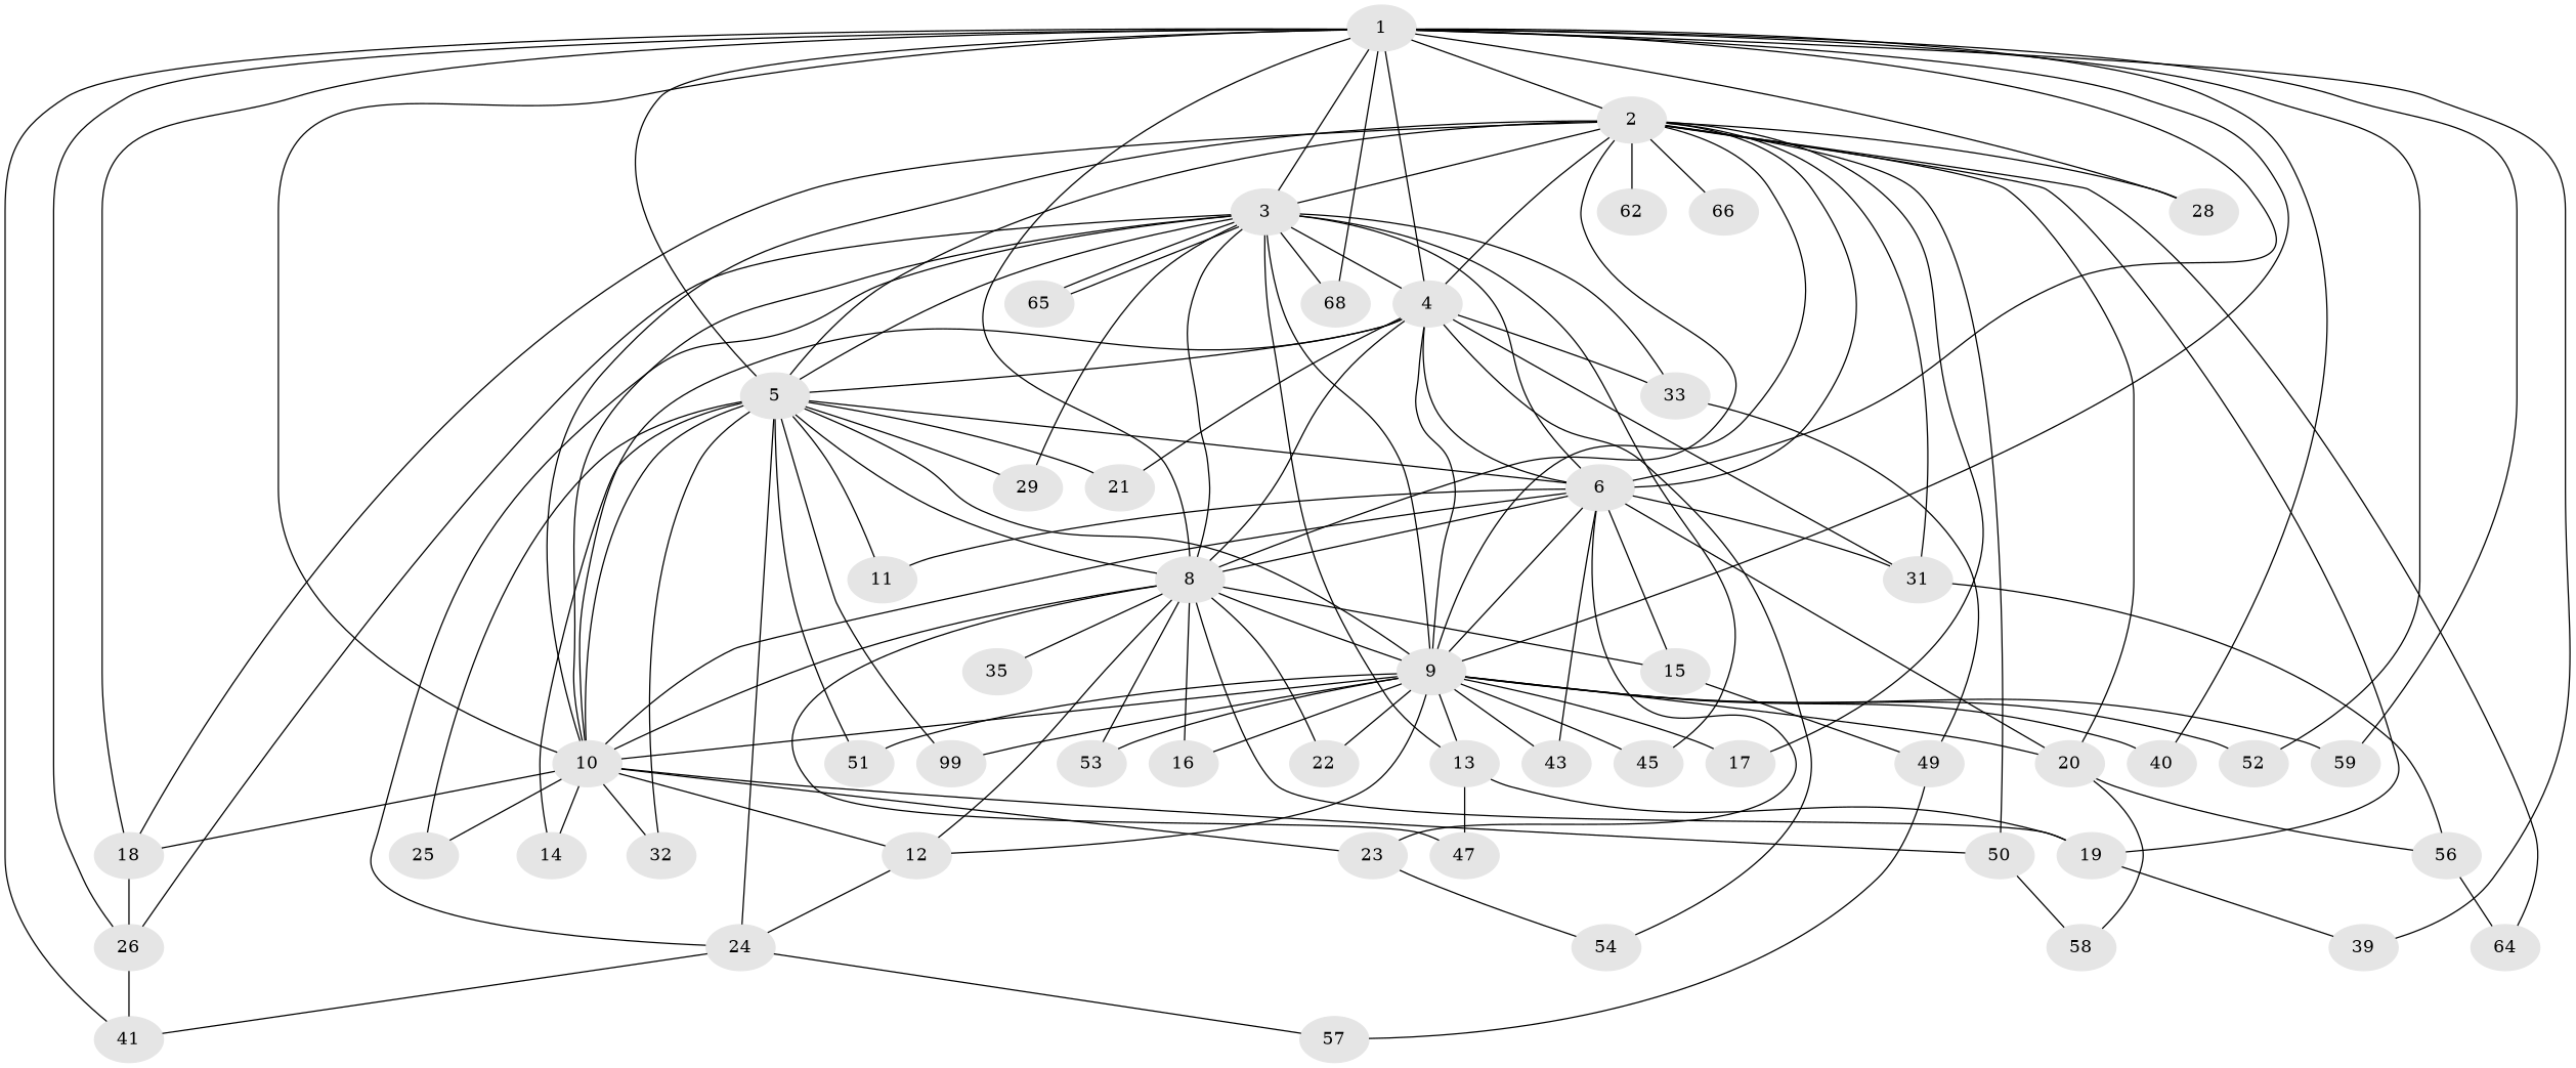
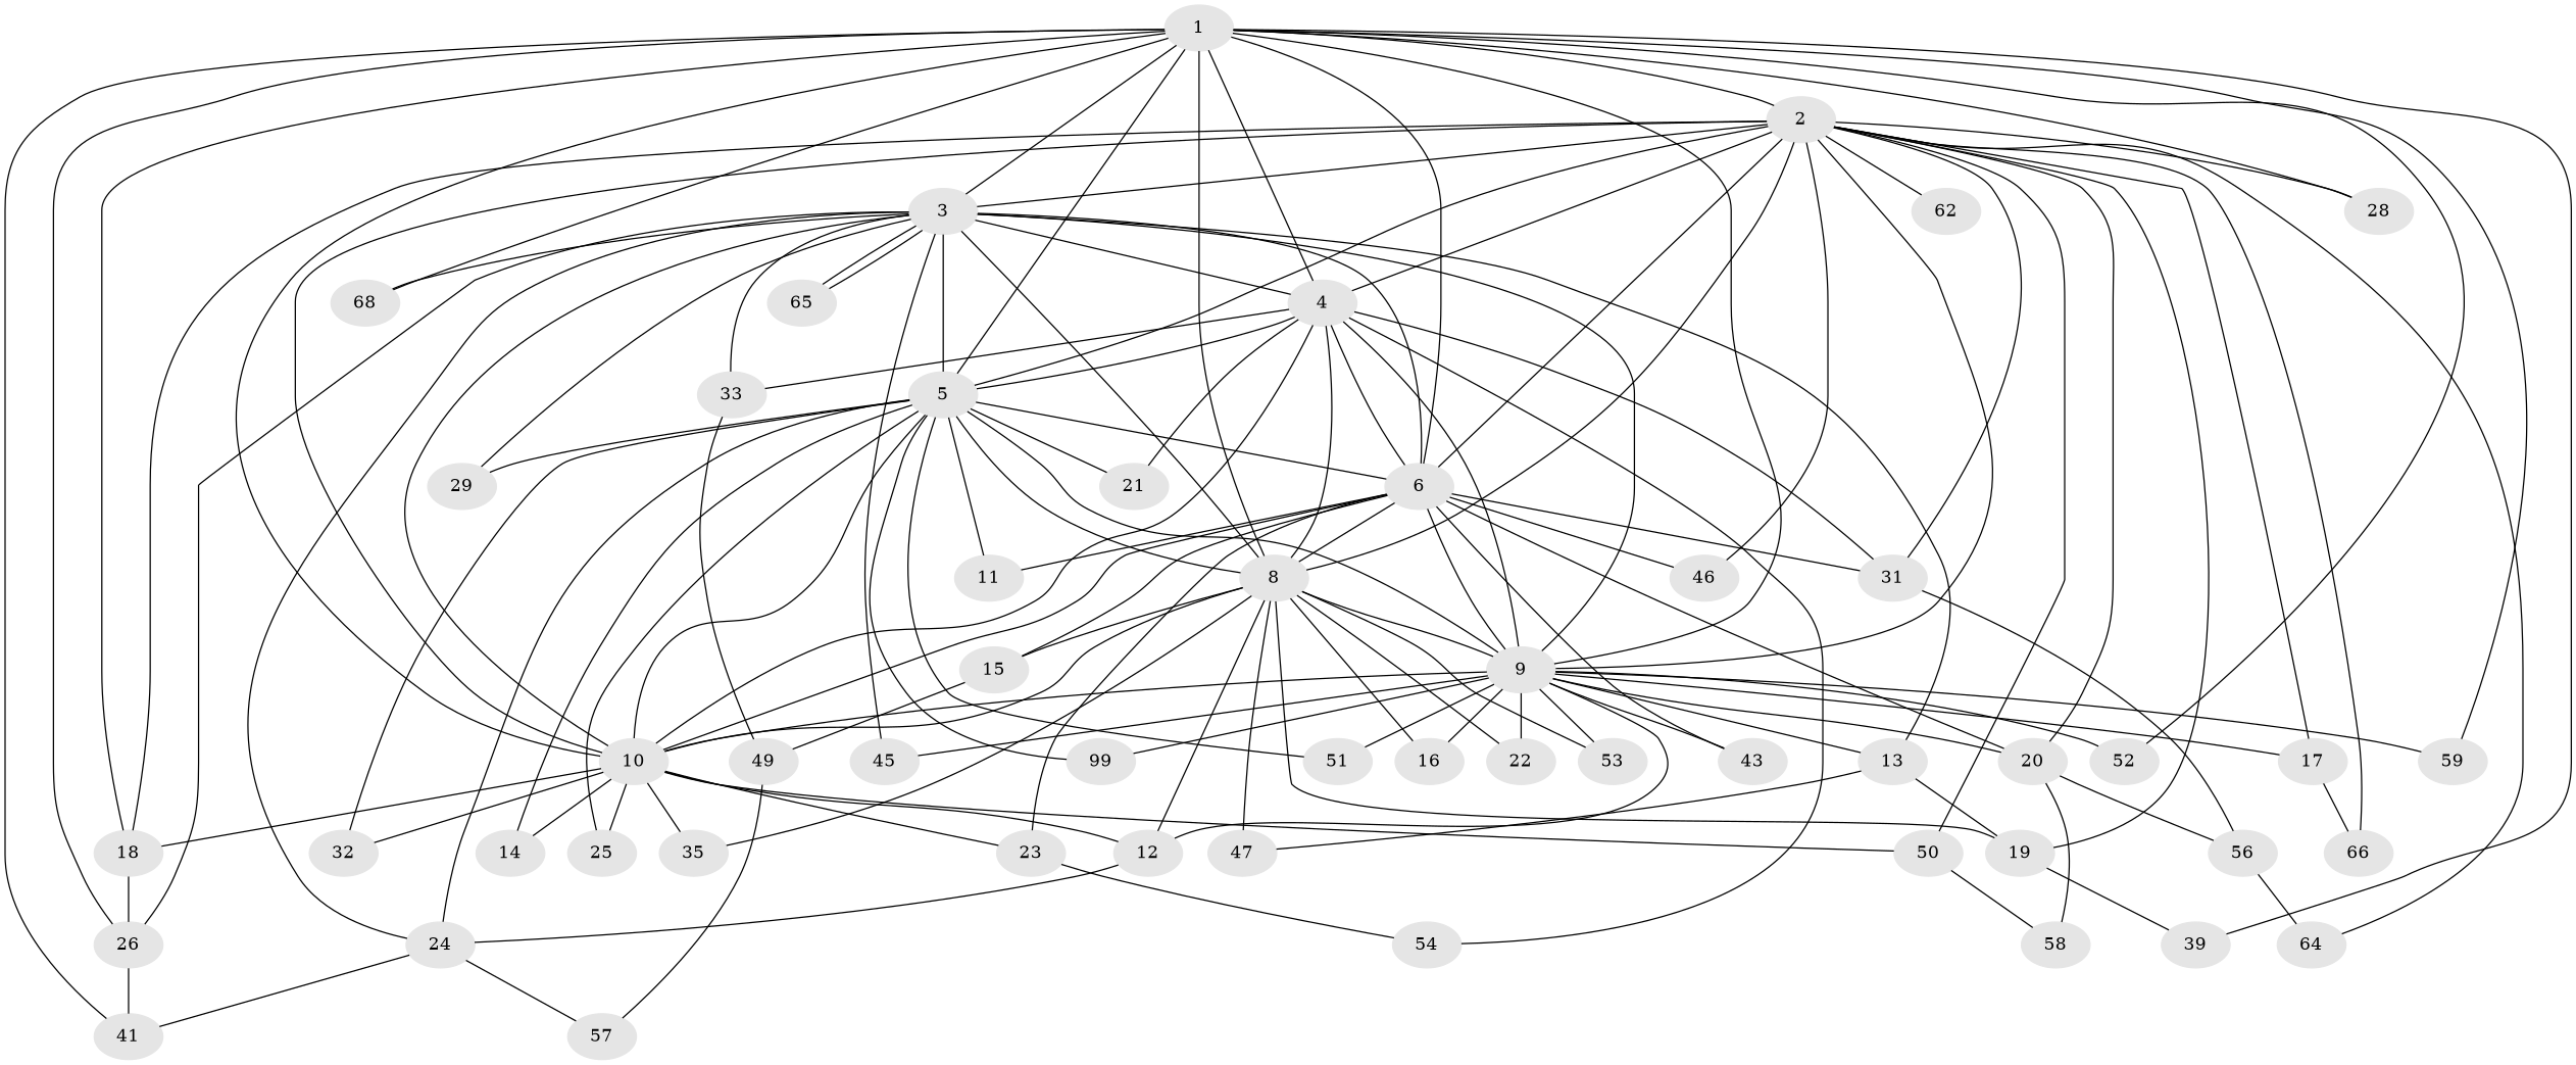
  graph {
    node [color=gray90 style=filled]
    1 [super="+27"]
    2 [super="+7"]
    3 [super="+30"]
    4 [super="+38"]
    5 [super="+48"]
    6 [super="+55"]
    8 [super="+67"]
    9 [super="+60"]
    10 [super="+44"]
    18
    26 [super="+36"]
    28
    39
-   40
    41 [super="+63"]
    52
    59
    68
    17
    19
    20
    31 [super="+47"]
+   46
    50 [super="+61"]
    62
    64
    66
    13 [super="+34"]
    24 [super="+42"]
    29
    33
    45
    65
    21
    54
    11
    14
    25
    32
    51
    n41 [label=99]
    15
    23
    43
    12
    16
    22
    35
    n49 [label=47]
    53
    56
    58
    57
    49
    1 -- 2 [weight=2]
    1 -- 3 [weight=2]
    1 -- 4
    1 -- 5
    1 -- 6
    1 -- 8 [weight=2]
    1 -- 9
    1 -- 10
    1 -- 18
    1 -- 26
    1 -- 28
    1 -- 39
-   1 -- 40
    1 -- 41
    1 -- 52
    1 -- 59
    1 -- 68
    2 -- 3 [weight=2]
    2 -- 4 [weight=3]
    2 -- 5 [weight=2]
    2 -- 6 [weight=2]
    2 -- 8 [weight=2]
    2 -- 9 [weight=2]
    2 -- 10 [weight=2]
    2 -- 18
    2 -- 28
    2 -- 17
    2 -- 19
    2 -- 20
    2 -- 31
+   2 -- 46
    2 -- 50 [weight=2]
    2 -- 62 [weight=2]
    2 -- 64
    2 -- 66
    3 -- 4
    3 -- 5
    3 -- 6
    3 -- 8
    3 -- 9
    3 -- 10
    3 -- 26
    3 -- 68
    3 -- 13
    3 -- 24
    3 -- 29
    3 -- 33
    3 -- 45
    3 -- 65
    3 -- 65
    4 -- 5
    4 -- 6
    4 -- 8
    4 -- 9
    4 -- 10
    4 -- 31
    4 -- 33
    4 -- 21
    4 -- 54
    5 -- 6
    5 -- 8
    5 -- 9
    5 -- 10 [weight=2]
    5 -- 24
    5 -- 29
    5 -- 21
    5 -- 11
    5 -- 14
    5 -- 25
    5 -- 32
    5 -- 51
    5 -- n41
    6 -- 8
    6 -- 9
    6 -- 10
    6 -- 20
    6 -- 31
+   6 -- 46
    6 -- 11
    6 -- 15
    6 -- 23
    6 -- 43
    8 -- 9
    8 -- 10
    8 -- 19
    8 -- 15
    8 -- 12
    8 -- 16
    8 -- 22
    8 -- 35
    8 -- n49
    8 -- 53
    9 -- 10 [weight=2]
-   9 -- 40
    9 -- 52
    9 -- 59
    9 -- 17
    9 -- 20
    9 -- 13
    9 -- 45
    9 -- 51
    9 -- n41
    9 -- 43
    9 -- 12
    9 -- 16
    9 -- 22
    9 -- 53
    10 -- 18
    10 -- 50
    10 -- 14
    10 -- 25
    10 -- 32
    10 -- 23
    10 -- 12
+   10 -- 35
    18 -- 26
    26 -- 41
+   17 -- 66
    19 -- 39
    20 -- 56
    20 -- 58
    31 -- 56
    50 -- 58
    13 -- 19
    13 -- n49
    24 -- 41
    24 -- 57
    33 -- 49
    15 -- 49
    23 -- 54
    12 -- 24
    56 -- 64
    49 -- 57
  }
